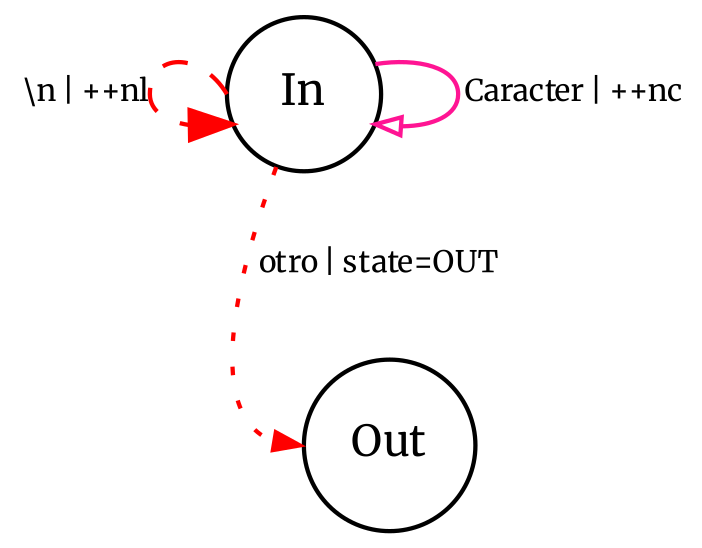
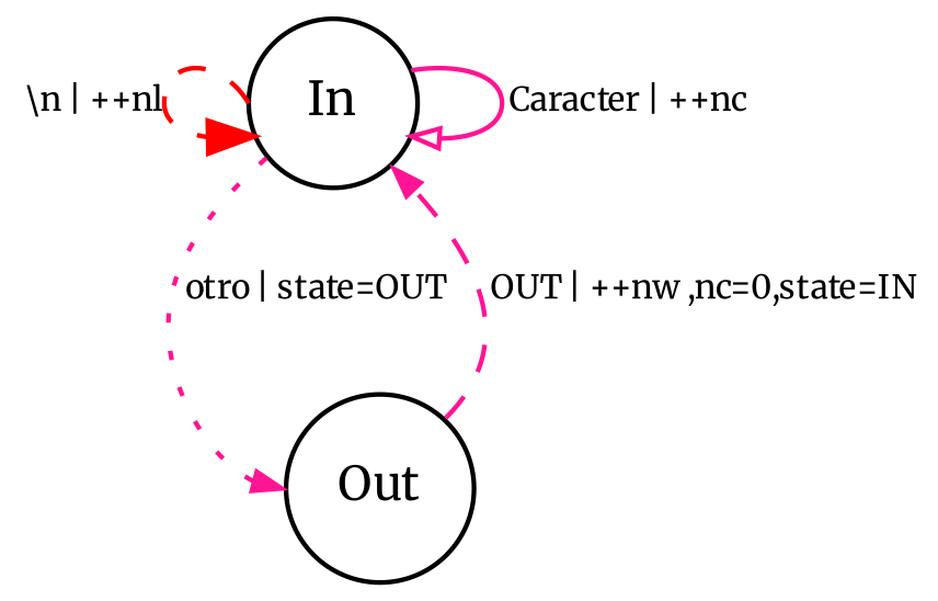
  digraph {
    fontname=Merriweather
    node [fontsize=10 shape=circle fontname=Merriweather]
    edge [arrowsize=0.6 fontsize=7 color=deeppink style=dashed arrowhead=normal fontname=Merriweather]
    n1 [label=In]
    n2 [label=Out]
    n1 -> n1 [label=" Caracter | ++nc" style=solid arrowhead=onormal]
    n1 -> n1 [label=" \\n | ++nl" tailport=w color=red arrowsize=""]
-   n1 -> n2 [headport=w label=" otro | state=OUT " color=red style=dotted]
+   n1 -> n2 [headport=w label=" otro | state=OUT " style=dotted]
+   n2 -> n1 [headport=se label=" OUT | ++nw ,nc=0,state=IN" tailport=ne]
  }
